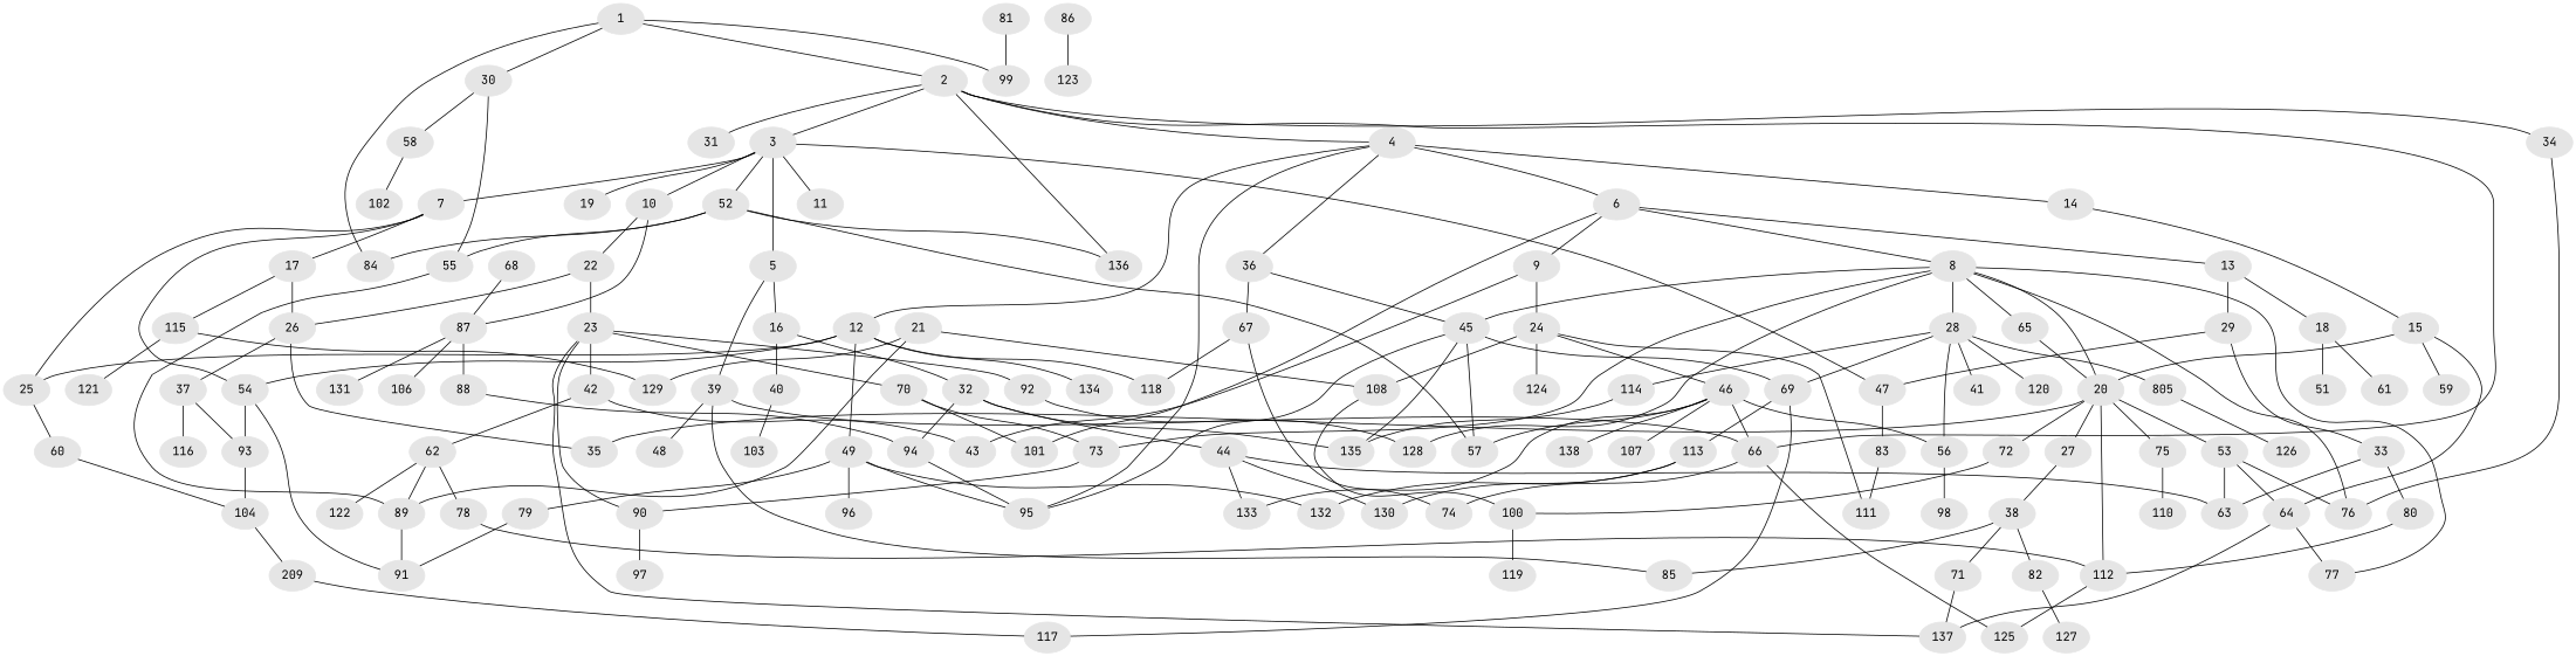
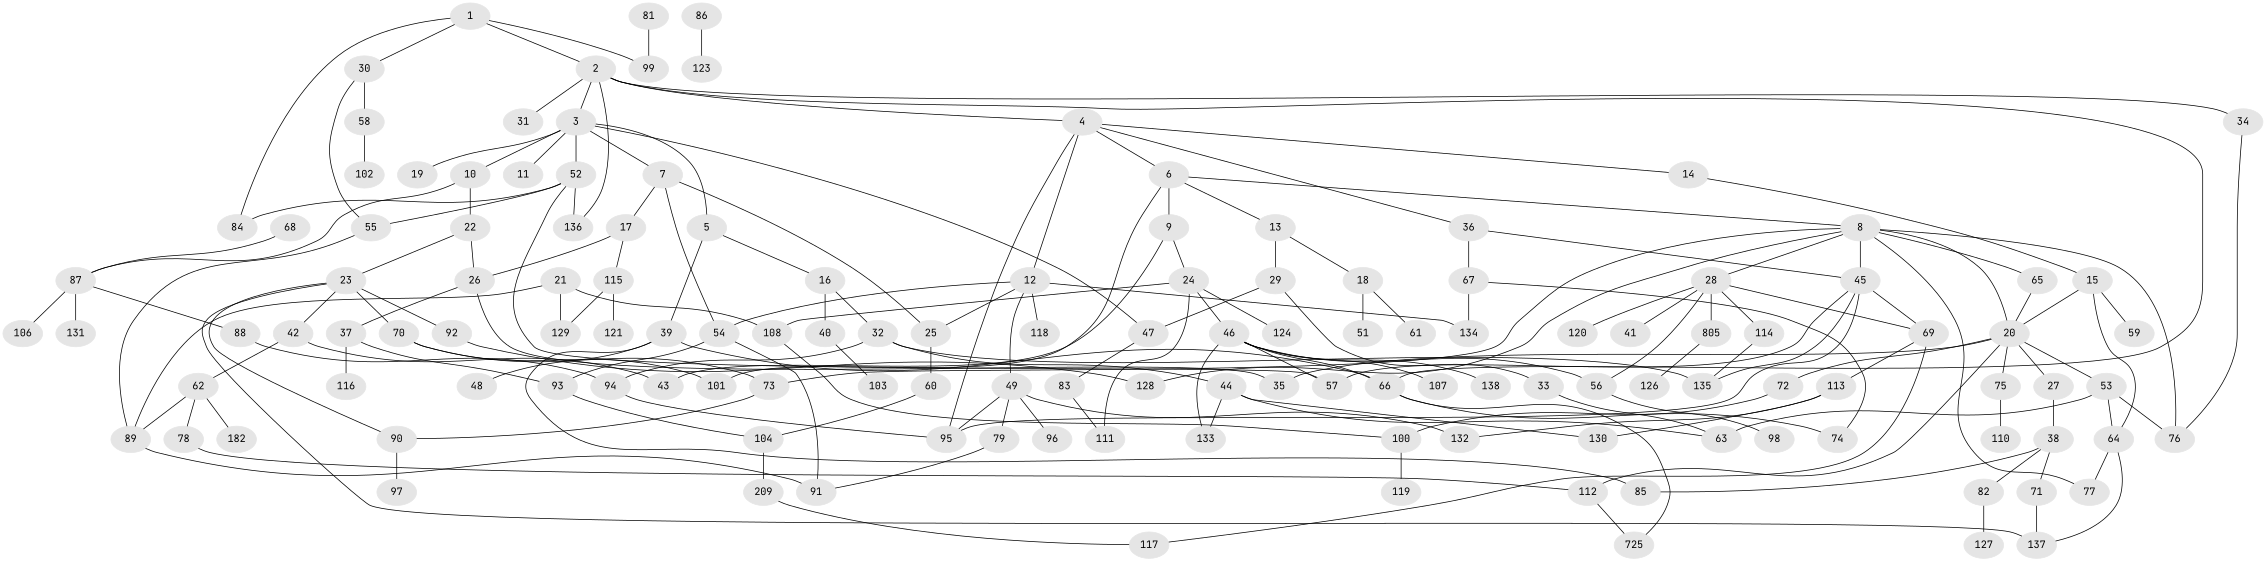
  graph {
    fontname="JetBrains Mono"
    node [color=gray90 fontname="JetBrains Mono" style=filled]
    edge [fontname="JetBrains Mono"]
    1
    2
    30
    84
    99
    3
    4
    31
    34
    66
    136
    55
    58
    5
    7
    10
    11
    19
    47
    52
    6
    12
    14
    36
    95
    76
    74
-   125
+   125 [label=725]
    16
    39
    17
    25
    54
    22
    87
    83
    57
    8
    9
    13
    101
    49
    118
    134
    15
    21
    89
    108
    129
    45
    67
    32
    40
    85
    48
    20
    28
    65
    73
    77
    128
    24
    43
    18
    29
    26
    115
    60
    93
    91
    27
    35
    53
    72
    75
    112
    41
    56
    69
    n80 [label=805]
    114
    120
    135
    90
    46
    111
    124
    23
    88
    106
    131
    79
    96
    132
    51
    61
    33
    59
    64
    137
    44
    94
    103
    37
    121
    38
    63
    100
    110
    42
    70
    92
    62
    97
    133
    107
    138
    104
    116
    71
    82
    98
    113
    117
    126
-   80
    102
    130
    119
    127
    78
-   122
+   122 [label=182]
    68
    81
    86
    123
    n137 [label=209]
    1 -- 2
    1 -- 30
    1 -- 84
    1 -- 99
    2 -- 3
    2 -- 4
    2 -- 31
    2 -- 34
    2 -- 66
    2 -- 136
    30 -- 55
    30 -- 58
    3 -- 5
    3 -- 7
    3 -- 10
    3 -- 11
    3 -- 19
    3 -- 47
    3 -- 52
    4 -- 6
    4 -- 12
    4 -- 14
    4 -- 36
    4 -- 95
    34 -- 76
    66 -- 74
    66 -- 125
    55 -- 89
    58 -- 102
    5 -- 16
    5 -- 39
    7 -- 17
    7 -- 25
    7 -- 54
    10 -- 22
    10 -- 87
    47 -- 83
    52 -- 84
    52 -- 136
    52 -- 55
    52 -- 57
    6 -- 8
    6 -- 9
    6 -- 13
    6 -- 101
    12 -- 25
    12 -- 54
    12 -- 49
    12 -- 118
    12 -- 134
    14 -- 15
    36 -- 45
    36 -- 67
    16 -- 32
    16 -- 40
    39 -- 66
    39 -- 85
    39 -- 48
    17 -- 26
    17 -- 115
    25 -- 60
    54 -- 93
    54 -- 91
    22 -- 26
    22 -- 23
    87 -- 88
    87 -- 106
    87 -- 131
    83 -- 111
    8 -- 76
    8 -- 45
    8 -- 20
    8 -- 28
    8 -- 65
    8 -- 73
    8 -- 77
    8 -- 128
    9 -- 24
    9 -- 43
    13 -- 18
    13 -- 29
    49 -- 95
    49 -- 79
    49 -- 96
    49 -- 132
    15 -- 20
    15 -- 59
    15 -- 64
    21 -- 89
    21 -- 108
    21 -- 129
    89 -- 91
    108 -- 100
    45 -- 95
    45 -- 57
    45 -- 69
    45 -- 135
    67 -- 74
-   67 -- 118
+   67 -- 134
    32 -- 135
    32 -- 44
    32 -- 94
    40 -- 103
    20 -- 27
    20 -- 35
    20 -- 53
    20 -- 72
    20 -- 75
    20 -- 112
    28 -- 41
    28 -- 56
    28 -- 69
    28 -- n80
    28 -- 114
    28 -- 120
    65 -- 20
    73 -- 90
    24 -- 108
    24 -- 46
    24 -- 111
    24 -- 124
    18 -- 51
    18 -- 61
    29 -- 47
    29 -- 33
    26 -- 35
    26 -- 37
    115 -- 129
    115 -- 121
    60 -- 104
    93 -- 104
    27 -- 38
    53 -- 76
    53 -- 64
    53 -- 63
    72 -- 100
    75 -- 110
    112 -- 125
    56 -- 98
    69 -- 113
    69 -- 117
    n80 -- 126
    114 -- 135
    90 -- 97
    46 -- 66
    46 -- 57
    46 -- 56
    46 -- 133
    46 -- 107
    46 -- 138
    23 -- 90
    23 -- 137
    23 -- 42
    23 -- 70
    23 -- 92
    88 -- 94
    79 -- 91
    33 -- 63
-   33 -- 80
    64 -- 77
    64 -- 137
    44 -- 63
    44 -- 133
    44 -- 130
    94 -- 95
    37 -- 93
    37 -- 116
    38 -- 85
    38 -- 71
    38 -- 82
    100 -- 119
    42 -- 43
    42 -- 62
    70 -- 101
    70 -- 73
    92 -- 128
    62 -- 89
    62 -- 78
    62 -- 122
    104 -- n137
    71 -- 137
    82 -- 127
    113 -- 132
    113 -- 130
-   80 -- 112
    78 -- 112
    68 -- 87
    81 -- 99
    86 -- 123
    n137 -- 117
  }
